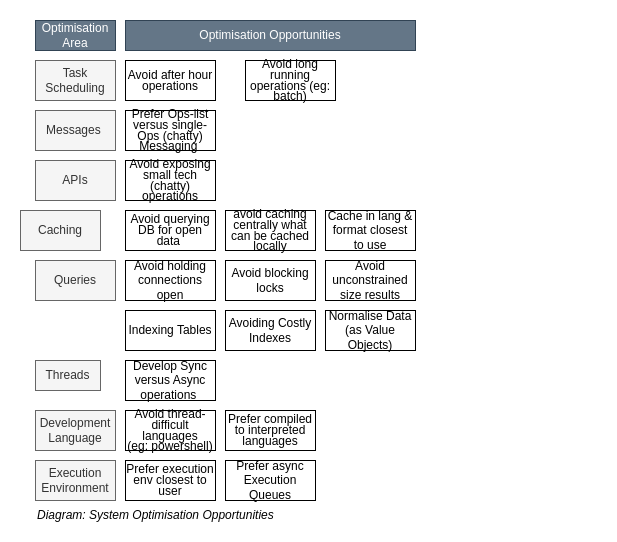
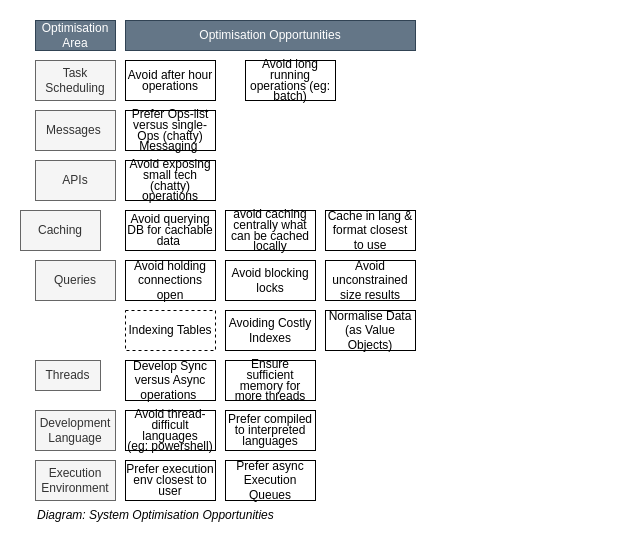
  <mxCell id="0" />
  <mxCell id="1" parent="0" />
  <mxCell id="2" value="Develop Sync versus Async operations&amp;nbsp;" style="rounded=0;whiteSpace=wrap;html=1;" vertex="1" parent="1"><mxGeometry x="125" y="360" width="90" height="40" as="geometry" /></mxCell>
  <mxCell id="3" value="Task Scheduling" style="rounded=0;whiteSpace=wrap;html=1;fillColor=#f5f5f5;fontColor=#333333;strokeColor=#666666;" vertex="1" parent="1"><mxGeometry x="35" y="60" width="80" height="40" as="geometry" /></mxCell>
  <mxCell id="4" value="&lt;p style=&quot;line-height: 0.9;&quot;&gt;Avoid long running operations (eg: batch)&lt;/p&gt;" style="rounded=0;whiteSpace=wrap;html=1;" vertex="1" parent="1"><mxGeometry x="245" y="60" width="90" height="40" as="geometry" /></mxCell>
- <mxCell id="5" value="Indexing Tables" style="rounded=0;whiteSpace=wrap;html=1;" vertex="1" parent="1"><mxGeometry x="125" y="310" width="90" height="40" as="geometry" /></mxCell>
+ <mxCell id="5" value="Indexing Tables" style="rounded=0;whiteSpace=wrap;html=1;dashed=1;" vertex="1" parent="1"><mxGeometry x="125" y="310" width="90" height="40" as="geometry" /></mxCell>
  <mxCell id="6" value="Avoiding Costly Indexes" style="rounded=0;whiteSpace=wrap;html=1;" vertex="1" parent="1"><mxGeometry x="225" y="310" width="90" height="40" as="geometry" /></mxCell>
  <mxCell id="7" value="Normalise Data (as Value Objects)" style="rounded=0;whiteSpace=wrap;html=1;" vertex="1" parent="1"><mxGeometry x="325" y="310" width="90" height="40" as="geometry" /></mxCell>
  <mxCell id="8" value="Queries" style="rounded=0;whiteSpace=wrap;html=1;fillColor=#f5f5f5;fontColor=#333333;strokeColor=#666666;" vertex="1" parent="1"><mxGeometry x="35" y="260" width="80" height="40" as="geometry" /></mxCell>
  <mxCell id="9" value="Avoid blocking locks" style="rounded=0;whiteSpace=wrap;html=1;" vertex="1" parent="1"><mxGeometry x="225" y="260" width="90" height="40" as="geometry" /></mxCell>
  <mxCell id="10" value="Avoid holding connections open" style="rounded=0;whiteSpace=wrap;html=1;" vertex="1" parent="1"><mxGeometry x="125" y="260" width="90" height="40" as="geometry" /></mxCell>
  <mxCell id="11" value="Avoid unconstrained size results" style="rounded=0;whiteSpace=wrap;html=1;" vertex="1" parent="1"><mxGeometry x="325" y="260" width="90" height="40" as="geometry" /></mxCell>
  <mxCell id="12" value="Caching" style="rounded=0;whiteSpace=wrap;html=1;fillColor=#f5f5f5;fontColor=#333333;strokeColor=#666666;" vertex="1" parent="1"><mxGeometry x="20" y="210" width="80" height="40" as="geometry" /></mxCell>
- <mxCell id="13" value="&lt;p style=&quot;line-height: 0.9;&quot;&gt;Avoid querying DB for open data&amp;nbsp;&lt;/p&gt;" style="rounded=0;whiteSpace=wrap;html=1;" vertex="1" parent="1"><mxGeometry x="125" y="210" width="90" height="40" as="geometry" /></mxCell>
+ <mxCell id="13" value="&lt;p style=&quot;line-height: 0.9;&quot;&gt;Avoid querying DB for cachable data&amp;nbsp;&lt;/p&gt;" style="rounded=0;whiteSpace=wrap;html=1;" vertex="1" parent="1"><mxGeometry x="125" y="210" width="90" height="40" as="geometry" /></mxCell>
  <mxCell id="14" value="&lt;p style=&quot;line-height: 0.9;&quot;&gt;avoid caching centrally what can be cached locally&lt;/p&gt;" style="rounded=0;whiteSpace=wrap;html=1;" vertex="1" parent="1"><mxGeometry x="225" y="210" width="90" height="40" as="geometry" /></mxCell>
  <mxCell id="15" value="Cache in lang &amp;amp; format closest to use" style="rounded=0;whiteSpace=wrap;html=1;" vertex="1" parent="1"><mxGeometry x="325" y="210" width="90" height="40" as="geometry" /></mxCell>
  <mxCell id="16" value="&lt;p style=&quot;line-height: 0.9;&quot;&gt;Avoid after hour operations&lt;/p&gt;" style="rounded=0;whiteSpace=wrap;html=1;" vertex="1" parent="1"><mxGeometry x="125" y="60" width="90" height="40" as="geometry" /></mxCell>
  <mxCell id="17" value="Threads" style="rounded=0;whiteSpace=wrap;html=1;fillColor=#f5f5f5;fontColor=#333333;strokeColor=#666666;" vertex="1" parent="1"><mxGeometry x="35" y="360" width="65" height="30" as="geometry" /></mxCell>
  <mxCell id="18" value="Development Language" style="rounded=0;whiteSpace=wrap;html=1;fillColor=#f5f5f5;fontColor=#333333;strokeColor=#666666;" vertex="1" parent="1"><mxGeometry x="35" y="410" width="80" height="40" as="geometry" /></mxCell>
  <mxCell id="19" value="&lt;p style=&quot;line-height: 0.9;&quot;&gt;Prefer execution env closest to user&lt;/p&gt;" style="rounded=0;whiteSpace=wrap;html=1;" vertex="1" parent="1"><mxGeometry x="125" y="460" width="90" height="40" as="geometry" /></mxCell>
+ <mxCell id="20" value="&lt;p style=&quot;line-height: 0.9;&quot;&gt;Ensure sufficient memory for more threads&lt;/p&gt;" style="rounded=0;whiteSpace=wrap;html=1;" vertex="1" parent="1"><mxGeometry x="225" y="360" width="90" height="40" as="geometry" /></mxCell>
  <mxCell id="21" value="Messages&amp;nbsp;" style="rounded=0;whiteSpace=wrap;html=1;fillColor=#f5f5f5;fontColor=#333333;strokeColor=#666666;" vertex="1" parent="1"><mxGeometry x="35" y="110" width="80" height="40" as="geometry" /></mxCell>
  <mxCell id="22" value="&lt;p style=&quot;line-height: 0.9;&quot;&gt;Prefer Ops-list versus single-Ops (chatty) Messaging&amp;nbsp;&lt;/p&gt;" style="rounded=0;whiteSpace=wrap;html=1;" vertex="1" parent="1"><mxGeometry x="125" y="110" width="90" height="40" as="geometry" /></mxCell>
  <mxCell id="23" value="APIs" style="rounded=0;whiteSpace=wrap;html=1;fillColor=#f5f5f5;fontColor=#333333;strokeColor=#666666;" vertex="1" parent="1"><mxGeometry x="35" y="160" width="80" height="40" as="geometry" /></mxCell>
  <mxCell id="24" value="&lt;p style=&quot;line-height: 0.9;&quot;&gt;Avoid exposing small tech (chatty) operations&lt;/p&gt;" style="rounded=0;whiteSpace=wrap;html=1;" vertex="1" parent="1"><mxGeometry x="125" y="160" width="90" height="40" as="geometry" /></mxCell>
  <mxCell id="25" value="Optimisation Area" style="rounded=0;whiteSpace=wrap;html=1;fillColor=#647687;fontColor=#ffffff;strokeColor=#314354;" vertex="1" parent="1"><mxGeometry x="35" y="20" width="80" height="30" as="geometry" /></mxCell>
  <mxCell id="26" value="Optimisation Opportunities" style="rounded=0;whiteSpace=wrap;html=1;fillColor=#647687;fontColor=#ffffff;strokeColor=#314354;" vertex="1" parent="1"><mxGeometry x="125" y="20" width="290" height="30" as="geometry" /></mxCell>
  <mxCell id="27" value="&lt;p style=&quot;line-height: 0.9;&quot;&gt;Avoid thread-difficult languages &lt;br&gt;(eg: powershell)&lt;/p&gt;" style="rounded=0;whiteSpace=wrap;html=1;" vertex="1" parent="1"><mxGeometry x="125" y="410" width="90" height="40" as="geometry" /></mxCell>
  <mxCell id="28" value="Execution&lt;br&gt;Environment" style="rounded=0;whiteSpace=wrap;html=1;fillColor=#f5f5f5;fontColor=#333333;strokeColor=#666666;" vertex="1" parent="1"><mxGeometry x="35" y="460" width="80" height="40" as="geometry" /></mxCell>
  <mxCell id="29" value="Prefer async Execution Queues" style="rounded=0;whiteSpace=wrap;html=1;" vertex="1" parent="1"><mxGeometry x="225" y="460" width="90" height="40" as="geometry" /></mxCell>
  <mxCell id="30" value="&lt;p style=&quot;line-height: 0.9;&quot;&gt;Prefer compiled to interpreted languages&lt;/p&gt;" style="rounded=0;whiteSpace=wrap;html=1;" vertex="1" parent="1"><mxGeometry x="225" y="410" width="90" height="40" as="geometry" /></mxCell>
  <mxCell id="31" value="Diagram: System Optimisation Opportunities" style="text;html=1;strokeColor=none;fillColor=none;align=left;verticalAlign=middle;whiteSpace=wrap;rounded=0;fontStyle=2" vertex="1" parent="1"><mxGeometry x="35" y="510" width="560" height="10" as="geometry" /></mxCell>
